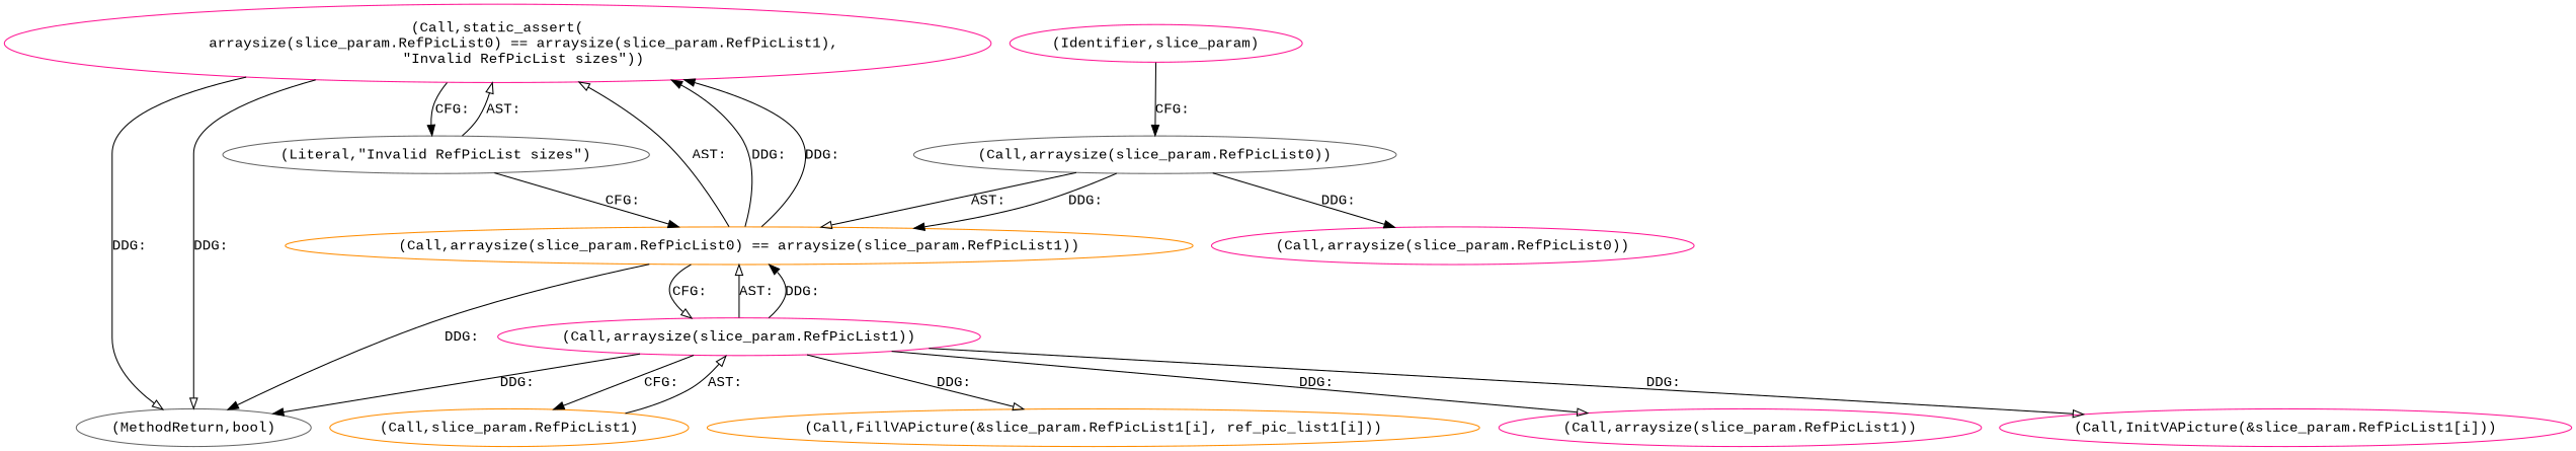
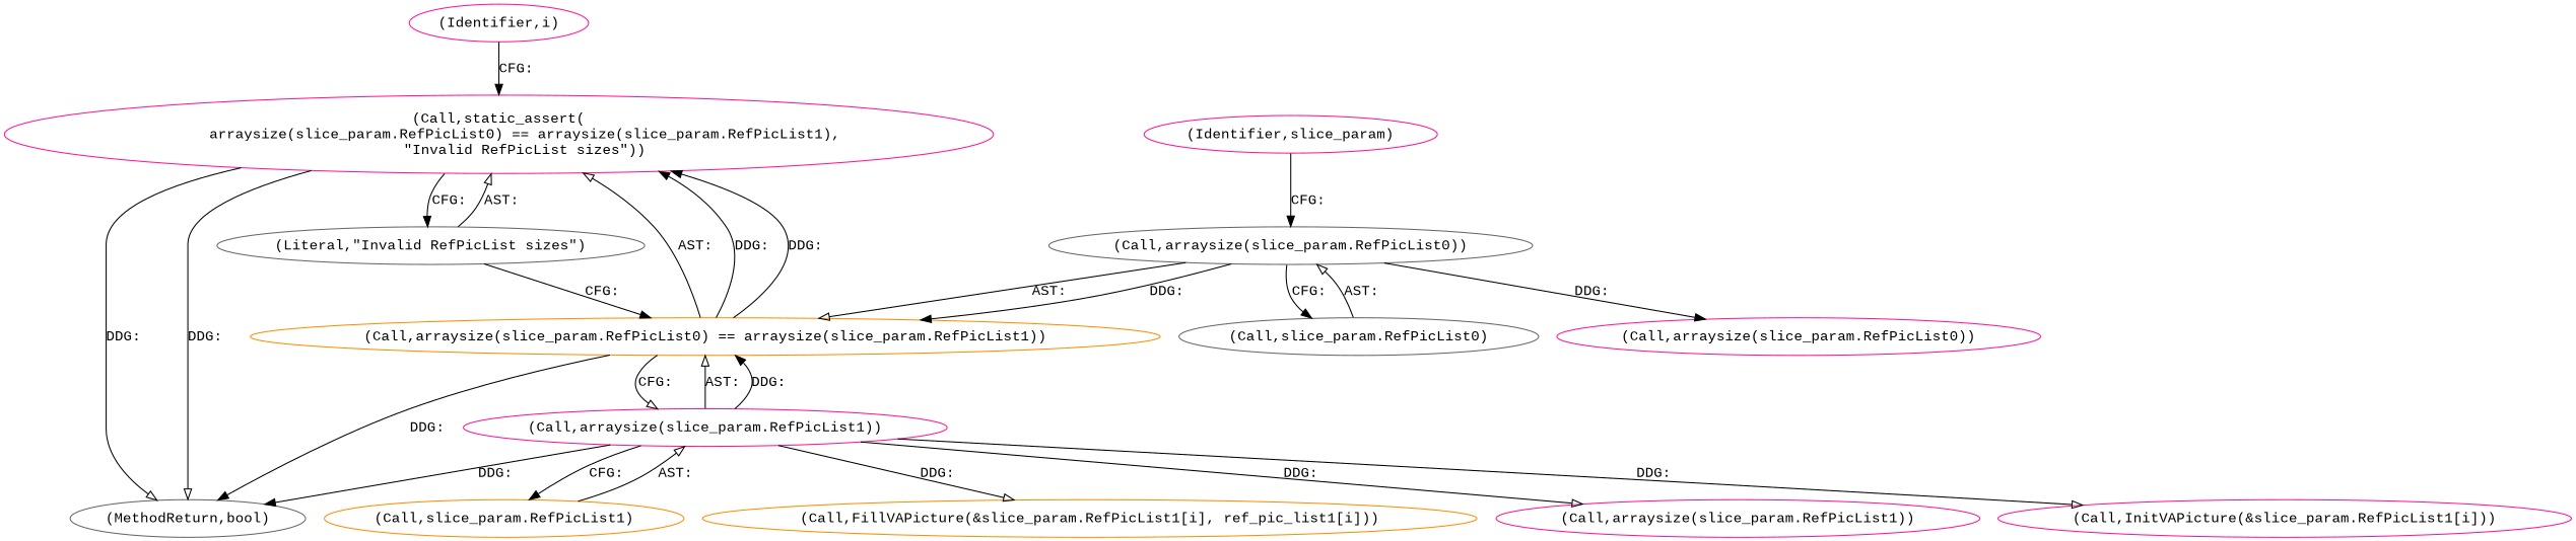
  digraph {
    fontname="Liberation Mono"
    node [color=deeppink fontname="Liberation Mono"]
    edge [arrowhead=normal fontname="Liberation Mono"]
    n1 [label="(Call,static_assert(\n      arraysize(slice_param.RefPicList0) == arraysize(slice_param.RefPicList1),\n      \"Invalid RefPicList sizes\"))"]
    n2 [color=gray40 label="(Literal,\"Invalid RefPicList sizes\")"]
    n3 [color=gray40 label="(MethodReturn,bool)"]
    n4 [color=darkorange label="(Call,arraysize(slice_param.RefPicList0) == arraysize(slice_param.RefPicList1))"]
    n5 [label="(Call,arraysize(slice_param.RefPicList1))"]
    n6 [color=darkorange label="(Call,slice_param.RefPicList1)"]
    n7 [color=darkorange label="(Call,FillVAPicture(&slice_param.RefPicList1[i], ref_pic_list1[i]))"]
    n8 [label="(Call,arraysize(slice_param.RefPicList1))"]
    n9 [label="(Call,InitVAPicture(&slice_param.RefPicList1[i]))"]
    n10 [color=gray40 label="(Call,arraysize(slice_param.RefPicList0))"]
+   n11 [color=gray40 label="(Call,slice_param.RefPicList0)"]
    n12 [label="(Call,arraysize(slice_param.RefPicList0))"]
    n13 [label="(Identifier,slice_param)"]
+   n14 [label="(Identifier,i)"]
    n1 -> n2 [label="CFG: "]
    n1 -> n3 [arrowhead=onormal label="DDG: "]
    n1 -> n3 [arrowhead=onormal label="DDG: "]
    n2 -> n1 [arrowhead=onormal label="AST: "]
    n2 -> n4 [label="CFG: "]
    n4 -> n1 [arrowhead=onormal label="AST: "]
    n4 -> n1 [label="DDG: "]
    n4 -> n1 [label="DDG: "]
    n4 -> n3 [label="DDG: "]
    n4 -> n5 [arrowhead=onormal label="CFG: "]
    n5 -> n3 [label="DDG: "]
    n5 -> n4 [arrowhead=onormal label="AST: "]
    n5 -> n4 [label="DDG: "]
    n5 -> n6 [label="CFG: "]
    n5 -> n7 [arrowhead=onormal label="DDG: "]
    n5 -> n8 [arrowhead=onormal label="DDG: "]
    n5 -> n9 [arrowhead=onormal label="DDG: "]
    n6 -> n5 [arrowhead=onormal label="AST: "]
    n10 -> n4 [arrowhead=onormal label="AST: "]
    n10 -> n4 [label="DDG: "]
+   n10 -> n11 [label="CFG: "]
    n10 -> n12 [label="DDG: "]
+   n11 -> n10 [arrowhead=onormal label="AST: "]
    n13 -> n10 [label="CFG: "]
+   n14 -> n1 [label="CFG: "]
  }
